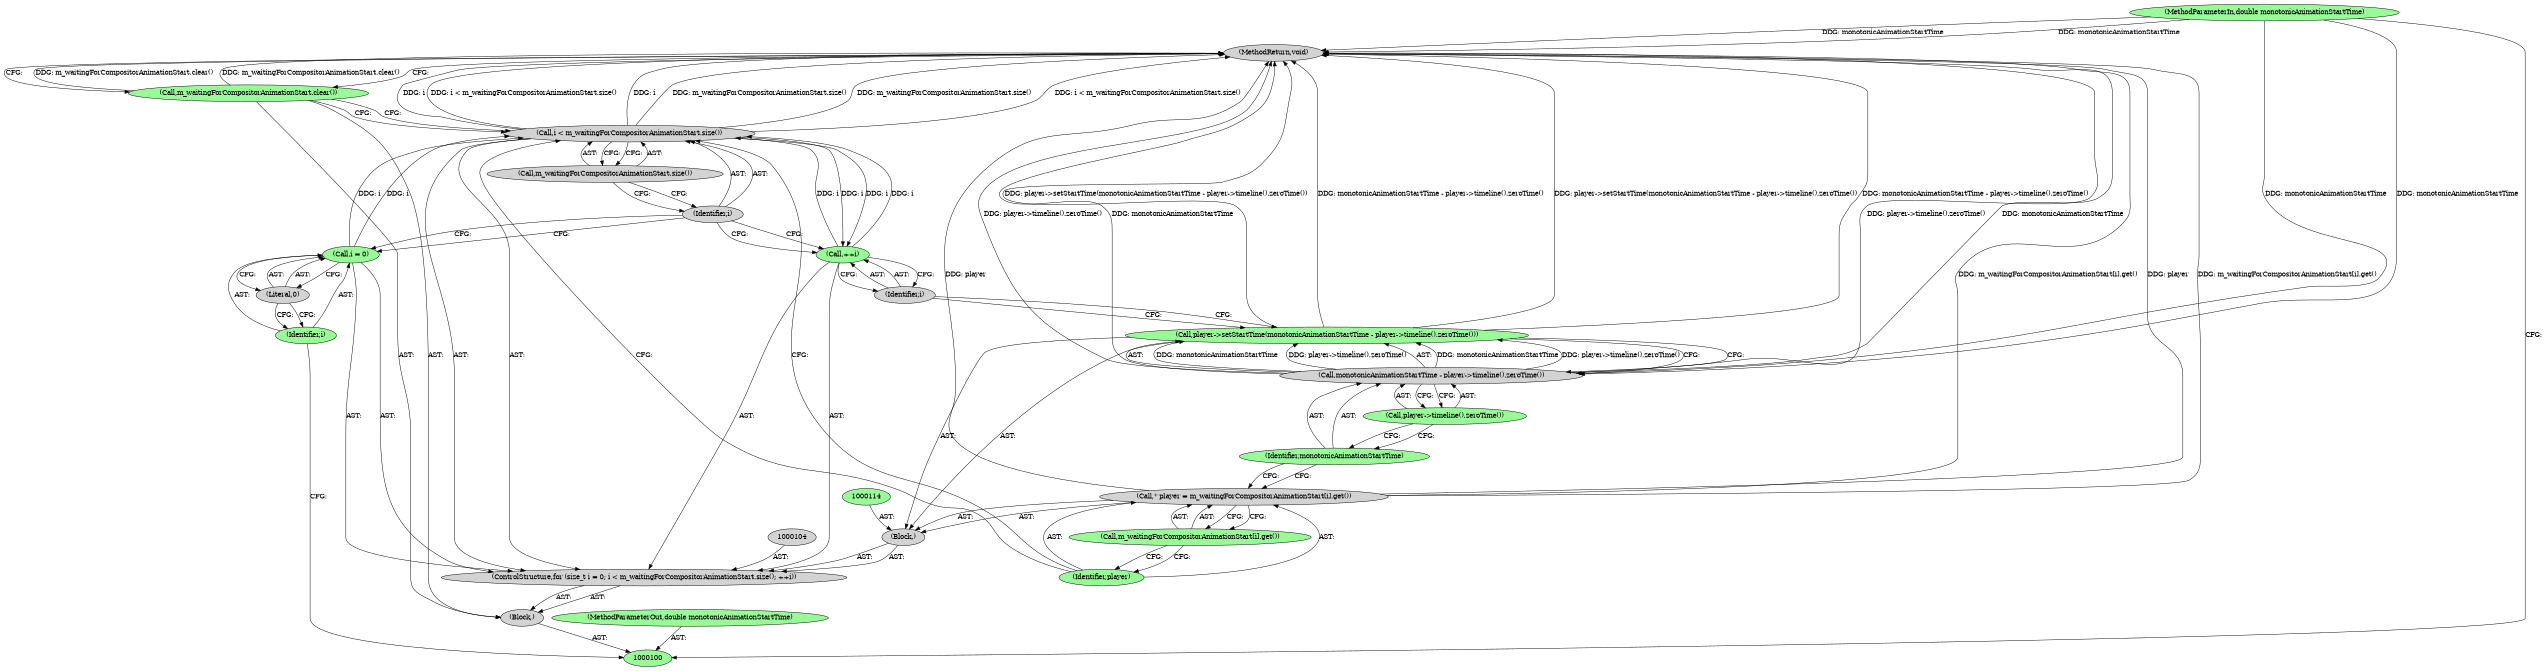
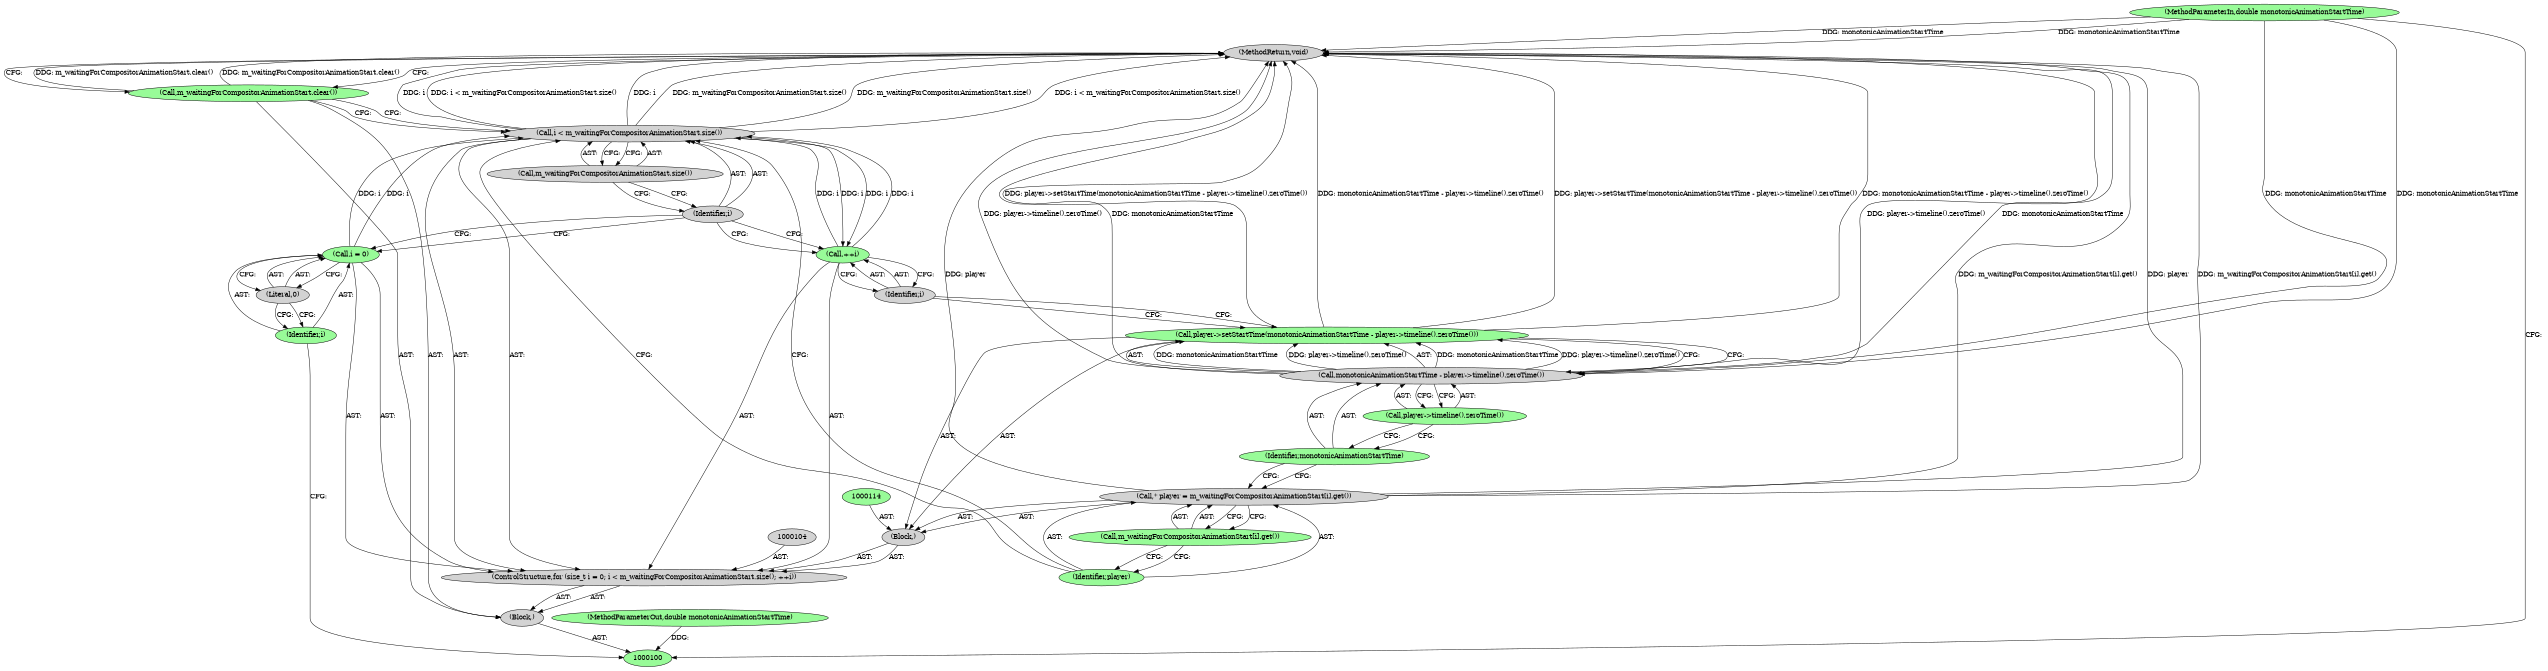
  digraph {
    node [fillcolor=palegreen style=filled]
    n1 [fillcolor=lightgrey label="(MethodReturn,void)"]
    n2 [label="(Call,m_waitingForCompositorAnimationStart.clear())"]
    n3 [fillcolor=lightgrey label="(Block,)"]
    n4 [fillcolor=lightgrey label="(Call,i < m_waitingForCompositorAnimationStart.size())"]
    n5 [label="(MethodParameterIn,double monotonicAnimationStartTime)"]
    1000100
    n7 [fillcolor=lightgrey label="(Call,monotonicAnimationStartTime - player->timeline().zeroTime())"]
    n8 [label="(Call,player->setStartTime(monotonicAnimationStartTime - player->timeline().zeroTime()))"]
    n9 [label="(Call,player->timeline().zeroTime())"]
    n10 [label="(MethodParameterOut,double monotonicAnimationStartTime)"]
    n11 [label="(Call,i = 0)"]
    n12 [fillcolor=lightgrey label="(Literal,0)"]
    n13 [fillcolor=lightgrey label="(ControlStructure,for (size_t i = 0; i < m_waitingForCompositorAnimationStart.size(); ++i))"]
    n14 [label="(Identifier,i)"]
    n15 [fillcolor=lightgrey label="(Call,m_waitingForCompositorAnimationStart.size())"]
    n16 [label="(Call,++i)"]
    n17 [fillcolor=lightgrey label="(Identifier,i)"]
    n18 [fillcolor=lightgrey label="(Identifier,i)"]
    n19 [fillcolor=lightgrey label="(Block,)"]
    n20 [fillcolor=lightgrey label="(Call,* player = m_waitingForCompositorAnimationStart[i].get())"]
    n21 [label="(Call,m_waitingForCompositorAnimationStart[i].get())"]
    n22 [label="(Identifier,player)"]
    n23 [label="(Identifier,monotonicAnimationStartTime)"]
    1000104 [fillcolor=lightgrey]
    1000114
    n1 -> n2 [label="CFG: "]
    n1 -> n2 [label="CFG: "]
    n2 -> n1 [label="DDG: m_waitingForCompositorAnimationStart.clear()"]
    n2 -> n1 [label="DDG: m_waitingForCompositorAnimationStart.clear()"]
    n2 -> n3 [label="AST: "]
    n2 -> n3 [label="AST: "]
    n2 -> n4 [label="CFG: "]
    n2 -> n4 [label="CFG: "]
    n3 -> 1000100 [label="AST: "]
    n4 -> n1 [label="DDG: i < m_waitingForCompositorAnimationStart.size()"]
    n4 -> n1 [label="DDG: i"]
    n4 -> n1 [label="DDG: m_waitingForCompositorAnimationStart.size()"]
    n4 -> n1 [label="DDG: i < m_waitingForCompositorAnimationStart.size()"]
    n4 -> n1 [label="DDG: i"]
    n4 -> n1 [label="DDG: m_waitingForCompositorAnimationStart.size()"]
    n4 -> n13 [label="AST: "]
    n4 -> n13 [label="AST: "]
    n4 -> n15 [label="CFG: "]
    n4 -> n15 [label="CFG: "]
    n4 -> n16 [label="DDG: i"]
    n4 -> n16 [label="DDG: i"]
    n5 -> n1 [label="DDG: monotonicAnimationStartTime"]
    n5 -> n1 [label="DDG: monotonicAnimationStartTime"]
    n5 -> 1000100 [label="CFG: "]
    n5 -> n7 [label="DDG: monotonicAnimationStartTime"]
    n5 -> n7 [label="DDG: monotonicAnimationStartTime"]
    n7 -> n1 [label="DDG: player->timeline().zeroTime()"]
    n7 -> n1 [label="DDG: monotonicAnimationStartTime"]
    n7 -> n1 [label="DDG: player->timeline().zeroTime()"]
    n7 -> n1 [label="DDG: monotonicAnimationStartTime"]
    n7 -> n8 [label="AST: "]
    n7 -> n8 [label="DDG: monotonicAnimationStartTime"]
    n7 -> n8 [label="DDG: player->timeline().zeroTime()"]
    n7 -> n8 [label="AST: "]
    n7 -> n8 [label="DDG: monotonicAnimationStartTime"]
    n7 -> n8 [label="DDG: player->timeline().zeroTime()"]
    n7 -> n9 [label="CFG: "]
    n7 -> n9 [label="CFG: "]
    n8 -> n1 [label="DDG: player->setStartTime(monotonicAnimationStartTime - player->timeline().zeroTime())"]
    n8 -> n1 [label="DDG: monotonicAnimationStartTime - player->timeline().zeroTime()"]
    n8 -> n1 [label="DDG: player->setStartTime(monotonicAnimationStartTime - player->timeline().zeroTime())"]
    n8 -> n1 [label="DDG: monotonicAnimationStartTime - player->timeline().zeroTime()"]
    n8 -> n7 [label="CFG: "]
    n8 -> n7 [label="CFG: "]
    n8 -> n19 [label="AST: "]
    n8 -> n19 [label="AST: "]
    n9 -> n7 [label="AST: "]
    n9 -> n7 [label="AST: "]
    n9 -> n23 [label="CFG: "]
    n9 -> n23 [label="CFG: "]
-   n10 -> 1000100 [label="AST: "]
+   n10 -> 1000100 [label="DDG: "]
    n11 -> n4 [label="DDG: i"]
    n11 -> n4 [label="DDG: i"]
    n11 -> n12 [label="CFG: "]
    n11 -> n12 [label="CFG: "]
    n11 -> n13 [label="AST: "]
    n11 -> n13 [label="AST: "]
    n12 -> n11 [label="AST: "]
    n12 -> n11 [label="AST: "]
    n12 -> n14 [label="CFG: "]
    n12 -> n14 [label="CFG: "]
    n13 -> n3 [label="AST: "]
    n13 -> n3 [label="AST: "]
    n14 -> 1000100 [label="CFG: "]
    n14 -> n11 [label="AST: "]
    n14 -> n11 [label="AST: "]
    n15 -> n4 [label="AST: "]
    n15 -> n4 [label="AST: "]
    n15 -> n17 [label="CFG: "]
    n15 -> n17 [label="CFG: "]
    n16 -> n4 [label="DDG: i"]
    n16 -> n4 [label="DDG: i"]
    n16 -> n13 [label="AST: "]
    n16 -> n13 [label="AST: "]
    n16 -> n18 [label="CFG: "]
    n16 -> n18 [label="CFG: "]
    n17 -> n4 [label="AST: "]
    n17 -> n4 [label="AST: "]
    n17 -> n11 [label="CFG: "]
    n17 -> n11 [label="CFG: "]
    n17 -> n16 [label="CFG: "]
    n17 -> n16 [label="CFG: "]
    n18 -> n8 [label="CFG: "]
    n18 -> n8 [label="CFG: "]
    n18 -> n16 [label="AST: "]
    n18 -> n16 [label="AST: "]
    n19 -> n13 [label="AST: "]
    n19 -> n13 [label="AST: "]
    n20 -> n1 [label="DDG: m_waitingForCompositorAnimationStart[i].get()"]
    n20 -> n1 [label="DDG: player"]
    n20 -> n1 [label="DDG: m_waitingForCompositorAnimationStart[i].get()"]
    n20 -> n1 [label="DDG: player"]
    n20 -> n19 [label="AST: "]
    n20 -> n19 [label="AST: "]
    n20 -> n21 [label="CFG: "]
    n20 -> n21 [label="CFG: "]
    n21 -> n20 [label="AST: "]
    n21 -> n20 [label="AST: "]
    n21 -> n22 [label="CFG: "]
    n21 -> n22 [label="CFG: "]
    n22 -> n4 [label="CFG: "]
    n22 -> n4 [label="CFG: "]
    n22 -> n20 [label="AST: "]
    n22 -> n20 [label="AST: "]
    n23 -> n7 [label="AST: "]
    n23 -> n7 [label="AST: "]
    n23 -> n20 [label="CFG: "]
    n23 -> n20 [label="CFG: "]
    1000104 -> n13 [label="AST: "]
    1000114 -> n19 [label="AST: "]
  }
